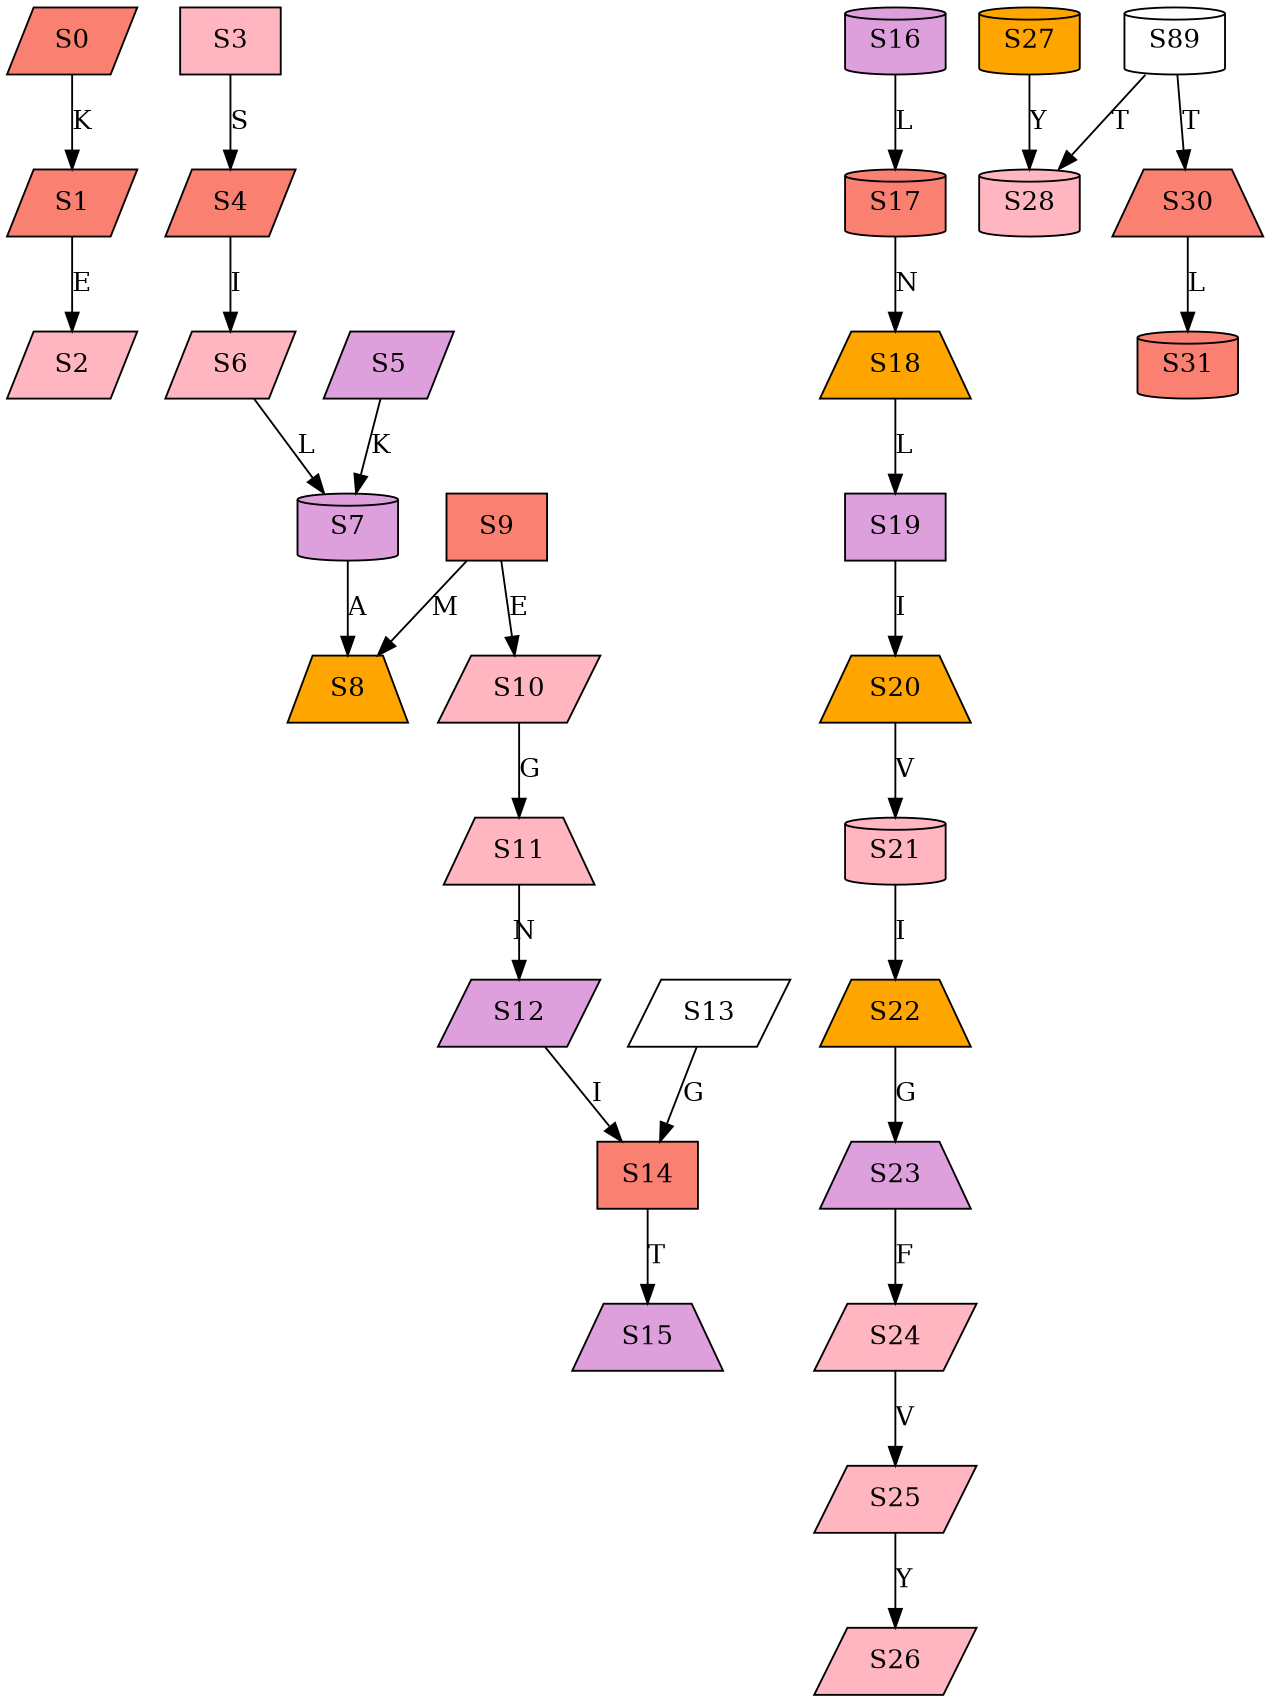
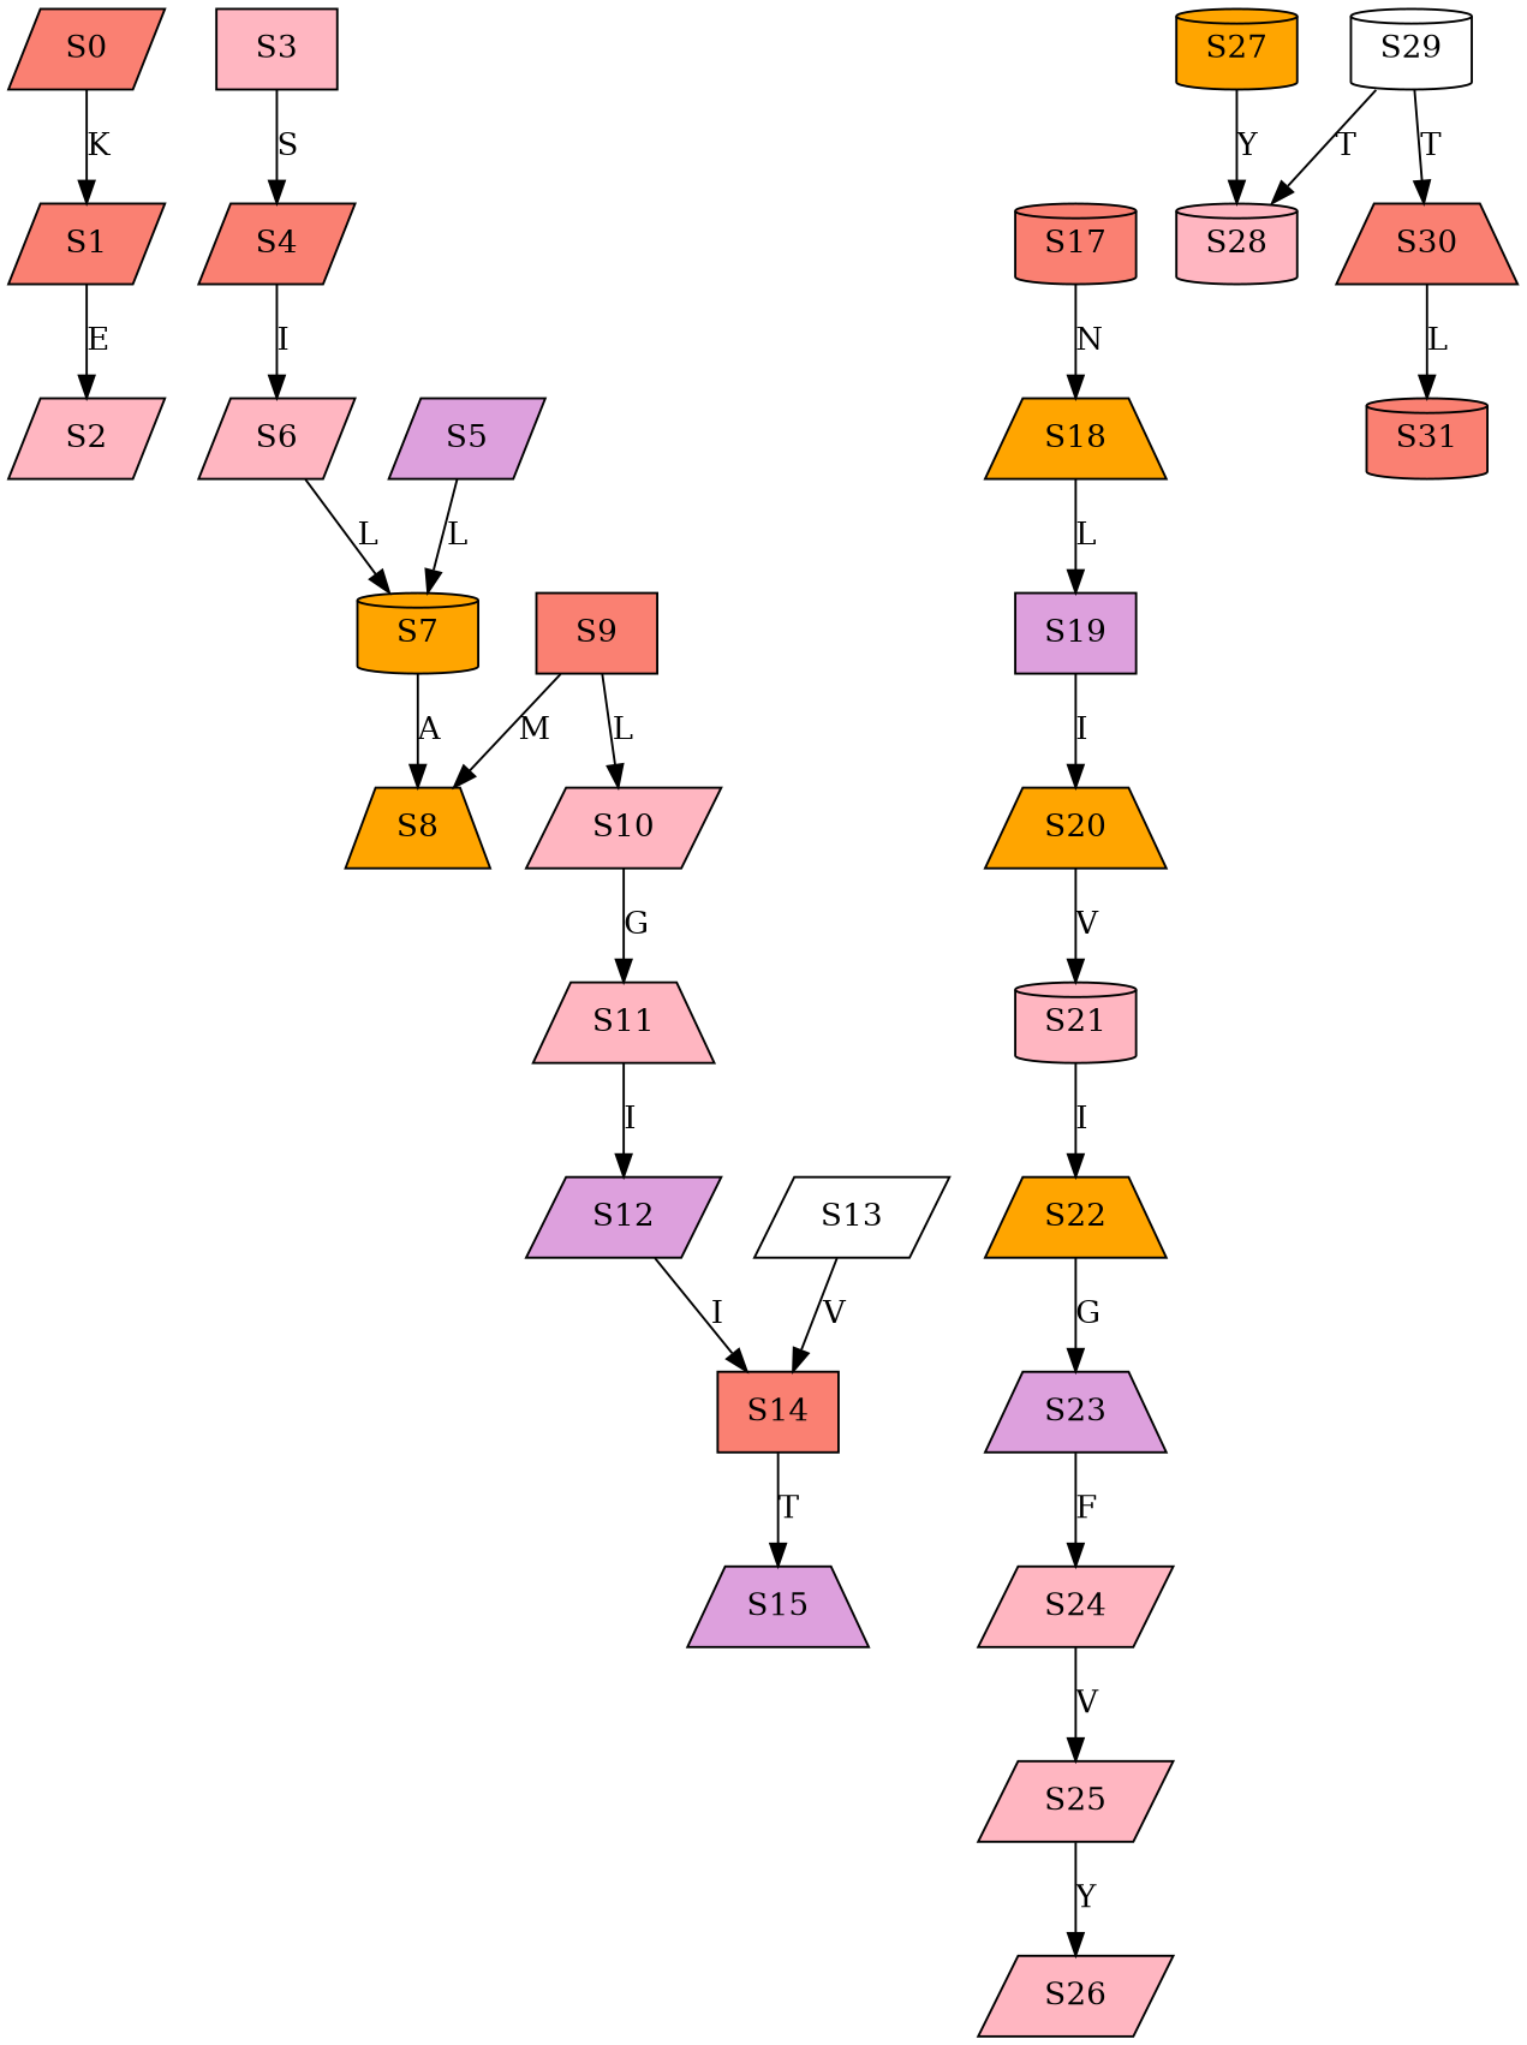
  strict digraph {
    node [fillcolor=lightpink shape=parallelogram style=filled]
    S0 [fillcolor=salmon]
    S1 [fillcolor=salmon]
    S2
    S3 [shape=box]
    S4 [fillcolor=salmon]
    S6
    S5 [fillcolor=plum]
-   S7 [fillcolor=plum shape=cylinder]
+   S7 [fillcolor=orange shape=cylinder]
    S8 [fillcolor=orange shape=trapezium]
    S9 [fillcolor=salmon shape=box]
    S10
    S11 [shape=trapezium]
    S12 [fillcolor=plum]
    S14 [fillcolor=salmon shape=box]
    S13 [fillcolor=white]
    S15 [fillcolor=plum shape=trapezium]
-   S16 [fillcolor=plum shape=cylinder]
    S17 [fillcolor=salmon shape=cylinder]
    S18 [fillcolor=orange shape=trapezium]
    S19 [fillcolor=plum shape=box]
    S20 [fillcolor=orange shape=trapezium]
    S21 [shape=cylinder]
    S22 [fillcolor=orange shape=trapezium]
    S23 [fillcolor=plum shape=trapezium]
    S24
    S25
    S26
    S27 [fillcolor=orange shape=cylinder]
    S28 [shape=cylinder]
-   S29 [fillcolor=white shape=cylinder label=S89]
+   S29 [fillcolor=white shape=cylinder]
    S30 [fillcolor=salmon shape=trapezium]
    S31 [fillcolor=salmon shape=cylinder]
    S0 -> S1 [label=K]
    S1 -> S2 [label=E]
    S3 -> S4 [label=S]
    S4 -> S6 [label=I]
    S6 -> S7 [label=L]
-   S5 -> S7 [label=K]
+   S5 -> S7 [label=L]
    S7 -> S8 [label=A]
    S9 -> S8 [label=M]
-   S9 -> S10 [label=E]
+   S9 -> S10 [label=L]
    S10 -> S11 [label=G]
-   S11 -> S12 [label=N]
+   S11 -> S12 [label=I]
    S12 -> S14 [label=I]
    S14 -> S15 [label=T]
-   S13 -> S14 [label=G]
-   S16 -> S17 [label=L]
+   S13 -> S14 [label=V]
    S17 -> S18 [label=N]
    S18 -> S19 [label=L]
    S19 -> S20 [label=I]
    S20 -> S21 [label=V]
    S21 -> S22 [label=I]
    S22 -> S23 [label=G]
    S23 -> S24 [label=F]
    S24 -> S25 [label=V]
    S25 -> S26 [label=Y]
    S27 -> S28 [label=Y]
    S29 -> S28 [label=T]
    S29 -> S30 [label=T]
    S30 -> S31 [label=L]
  }
